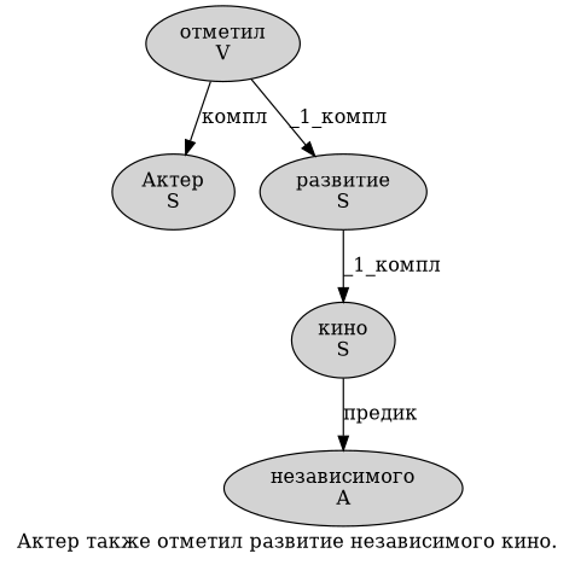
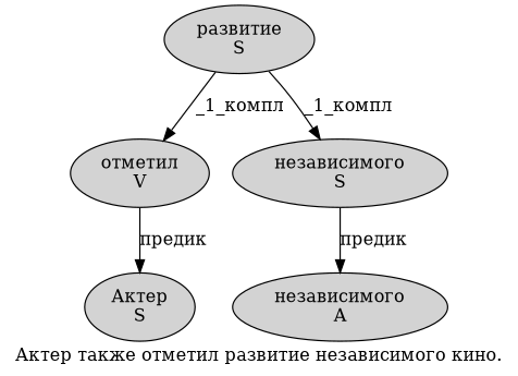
  digraph {
    label="Актер также отметил развитие независимого кино."
    node [fillcolor=lightgray penwidth=1 shape=ellipse style=filled]
    n1 [label="Актер\nS"]
    n2 [label="отметил\nV"]
    n3 [label="развитие\nS"]
-   n4 [label="кино\nS"]
+   n4 [label="независимого\nS"]
    n5 [label="независимого\nA"]
-   n2 -> n1 [label="компл"]
-   n2 -> n3 [label="_1_компл"]
+   n2 -> n1 [label="предик"]
+   n3 -> n2 [label="_1_компл"]
    n3 -> n4 [label="_1_компл"]
    n4 -> n5 [label="предик"]
  }
